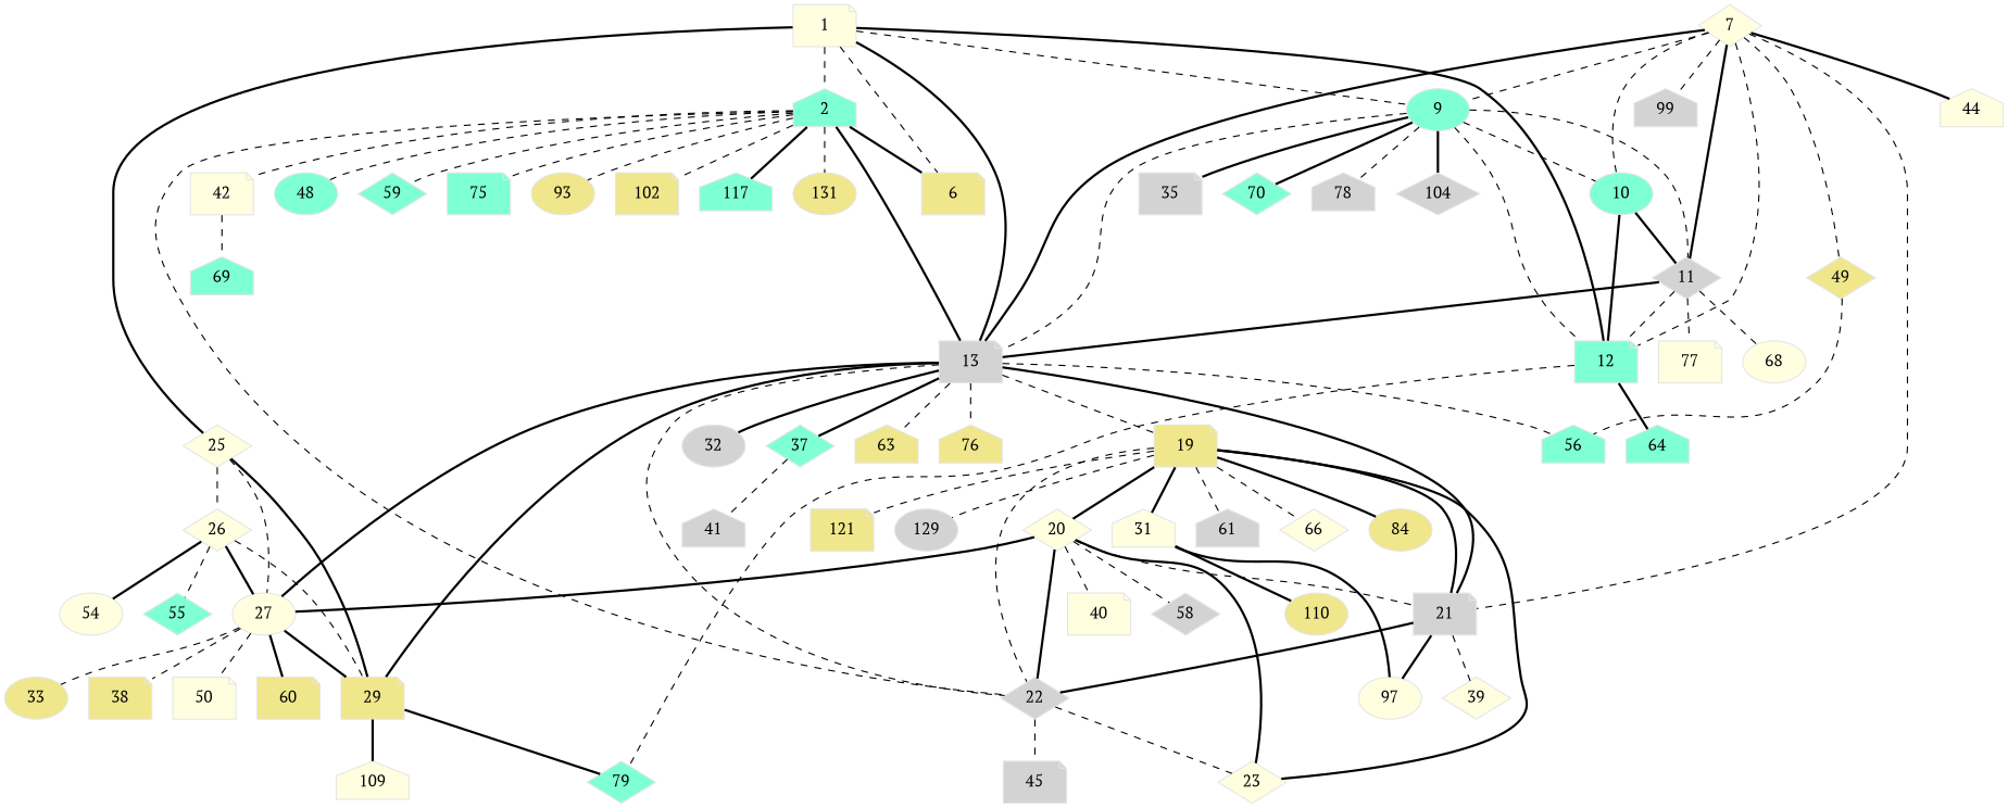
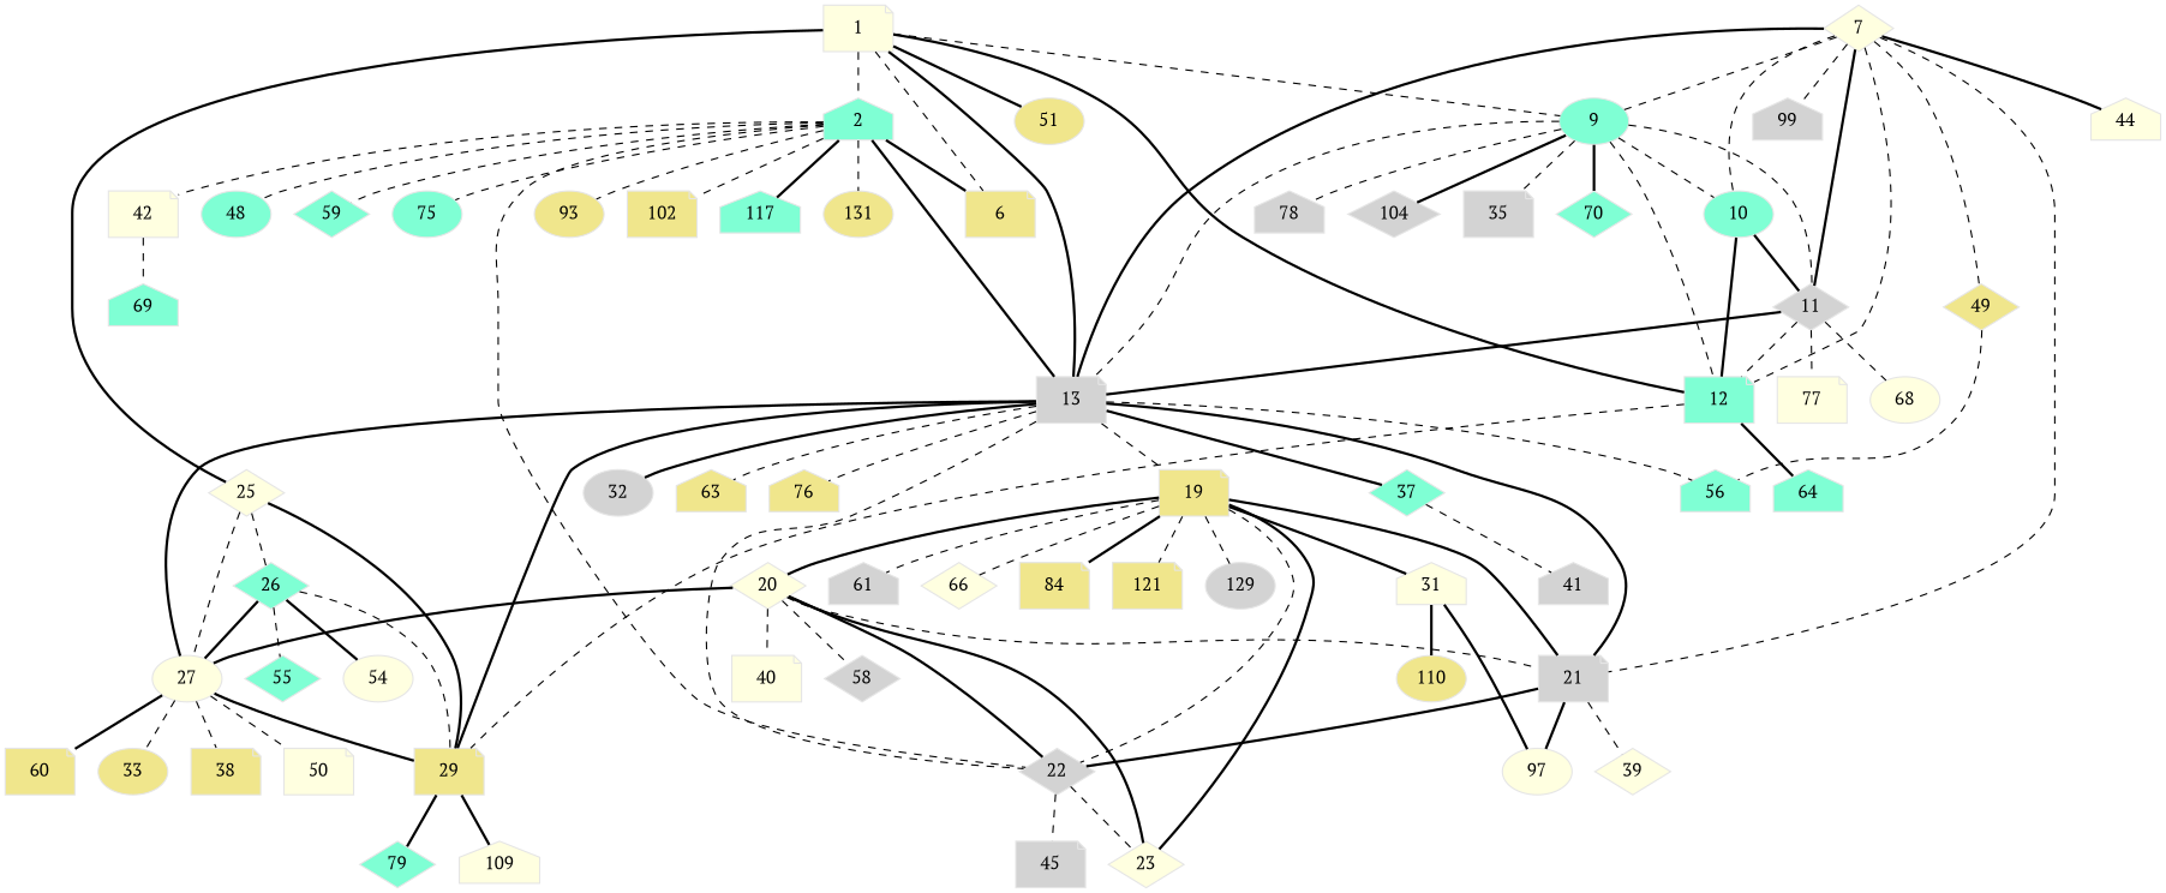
  graph {
    fontname="PT Serif"
    node [color=gray90 fillcolor=lightyellow fontname="PT Serif" shape=note style=filled]
    edge [fontname="PT Serif" style=dashed]
    1 [super="+5"]
    2 [fillcolor=aquamarine shape=house super="+3"]
    6 [fillcolor=khaki]
    9 [fillcolor=aquamarine shape=ellipse]
    12 [fillcolor=aquamarine super="+106+113+85+86"]
    13 [fillcolor=lightgrey super="+15+71+52+14+16"]
    25 [shape=diamond]
+   51 [fillcolor=khaki shape=ellipse]
    22 [fillcolor=lightgrey shape=diamond]
    42
    48 [fillcolor=aquamarine shape=ellipse]
    59 [fillcolor=aquamarine shape=diamond super="+124+74"]
-   75 [fillcolor=aquamarine]
+   75 [fillcolor=aquamarine shape=ellipse]
    93 [fillcolor=khaki shape=ellipse]
    102 [fillcolor=khaki]
    117 [fillcolor=aquamarine shape=house]
    131 [fillcolor=khaki shape=ellipse]
    10 [fillcolor=aquamarine shape=ellipse]
    11 [fillcolor=lightgrey shape=diamond]
    35 [fillcolor=lightgrey]
    70 [fillcolor=aquamarine shape=diamond]
    78 [fillcolor=lightgrey shape=house]
    104 [fillcolor=lightgrey shape=diamond]
    29 [fillcolor=khaki]
    64 [fillcolor=aquamarine shape=house]
    21 [fillcolor=lightgrey super="+24"]
    19 [fillcolor=khaki]
    27 [shape=ellipse super="+30+46+130+90"]
    32 [fillcolor=lightgrey shape=ellipse]
    37 [fillcolor=aquamarine shape=diamond]
    56 [fillcolor=aquamarine shape=house]
    63 [fillcolor=khaki shape=house]
    76 [fillcolor=khaki shape=house]
-   26 [shape=diamond super="+28"]
+   26 [fillcolor=aquamarine shape=diamond super="+28"]
    23 [shape=diamond]
    45 [fillcolor=lightgrey]
    69 [fillcolor=aquamarine shape=house]
    7 [shape=diamond super="+8+114+43"]
    44 [shape=house]
    49 [fillcolor=khaki shape=diamond super="+101+89+119"]
    99 [fillcolor=lightgrey shape=house]
    68 [shape=ellipse]
    77
    39 [shape=diamond super="+100"]
    97 [shape=ellipse]
    79 [fillcolor=aquamarine shape=diamond]
    109 [shape=house]
    20 [shape=diamond]
    31 [shape=house]
    61 [fillcolor=lightgrey shape=house]
    66 [shape=diamond]
-   84 [fillcolor=khaki shape=ellipse]
+   84 [fillcolor=khaki]
    121 [fillcolor=khaki]
    129 [fillcolor=lightgrey shape=ellipse]
    33 [fillcolor=khaki shape=ellipse]
    38 [fillcolor=khaki]
    50
    60 [fillcolor=khaki]
    41 [fillcolor=lightgrey shape=house]
    40
    58 [fillcolor=lightgrey shape=diamond super="+122"]
    110 [fillcolor=khaki shape=ellipse]
    54 [shape=ellipse]
    55 [fillcolor=aquamarine shape=diamond]
    1 -- 2 [weight=6]
    1 -- 6 [weight=2]
    1 -- 9
    1 -- 12 [style=bold]
    1 -- 13 [style=bold]
    1 -- 25 [style=bold]
+   1 -- 51 [style=bold]
    2 -- 6 [style=bold weight=3]
    2 -- 13 [style=bold]
    2 -- 22
    2 -- 42
    2 -- 48
    2 -- 59
    2 -- 75
    2 -- 93
    2 -- 102
    2 -- 117 [style=bold]
    2 -- 131
    9 -- 12
    9 -- 13
    9 -- 10
    9 -- 11
-   9 -- 35 [style=bold]
+   9 -- 35
    9 -- 70 [style=bold]
    9 -- 78
    9 -- 104 [style=bold]
-   12 -- 79
+   12 -- 29
    12 -- 64 [style=bold]
    13 -- 22
    13 -- 29 [style=bold]
    13 -- 21 [style=bold]
    13 -- 19
    13 -- 27 [style=bold]
    13 -- 32 [style=bold]
    13 -- 37 [style=bold]
    13 -- 56
    13 -- 63
    13 -- 76
    25 -- 29 [style=bold]
    25 -- 27 [weight=2]
    25 -- 26 [weight=2]
    22 -- 23
    22 -- 45
    42 -- 69
    10 -- 12 [style=bold]
    10 -- 11 [style=bold]
    11 -- 12
    11 -- 13 [style=bold]
    11 -- 68
    11 -- 77
    29 -- 79 [style=bold]
    29 -- 109 [style=bold]
    21 -- 22 [style=bold weight=2]
    21 -- 39
    21 -- 97 [style=bold weight=2]
    19 -- 22
    19 -- 21 [style=bold weight=2]
    19 -- 23 [style=bold]
    19 -- 20 [style=bold]
    19 -- 31 [style=bold]
    19 -- 61
    19 -- 66
    19 -- 84 [style=bold]
    19 -- 121
    19 -- 129
    27 -- 29 [style=bold weight=2]
    27 -- 33
    27 -- 38
    27 -- 50
    27 -- 60 [style=bold]
    37 -- 41
    26 -- 29 [weight=2]
    26 -- 27 [style=bold weight=4]
    26 -- 54 [style=bold]
    26 -- 55
    7 -- 9 [weight=2]
    7 -- 12 [weight=2]
    7 -- 13 [style=bold]
    7 -- 10 [weight=2]
    7 -- 11 [style=bold weight=2]
    7 -- 21
    7 -- 44 [style=bold]
    7 -- 49
    7 -- 99
    49 -- 56
    20 -- 22 [style=bold]
    20 -- 21 [weight=2]
    20 -- 27 [style=bold]
    20 -- 23 [style=bold]
    20 -- 40
    20 -- 58
    31 -- 97 [style=bold]
    31 -- 110 [style=bold]
  }
